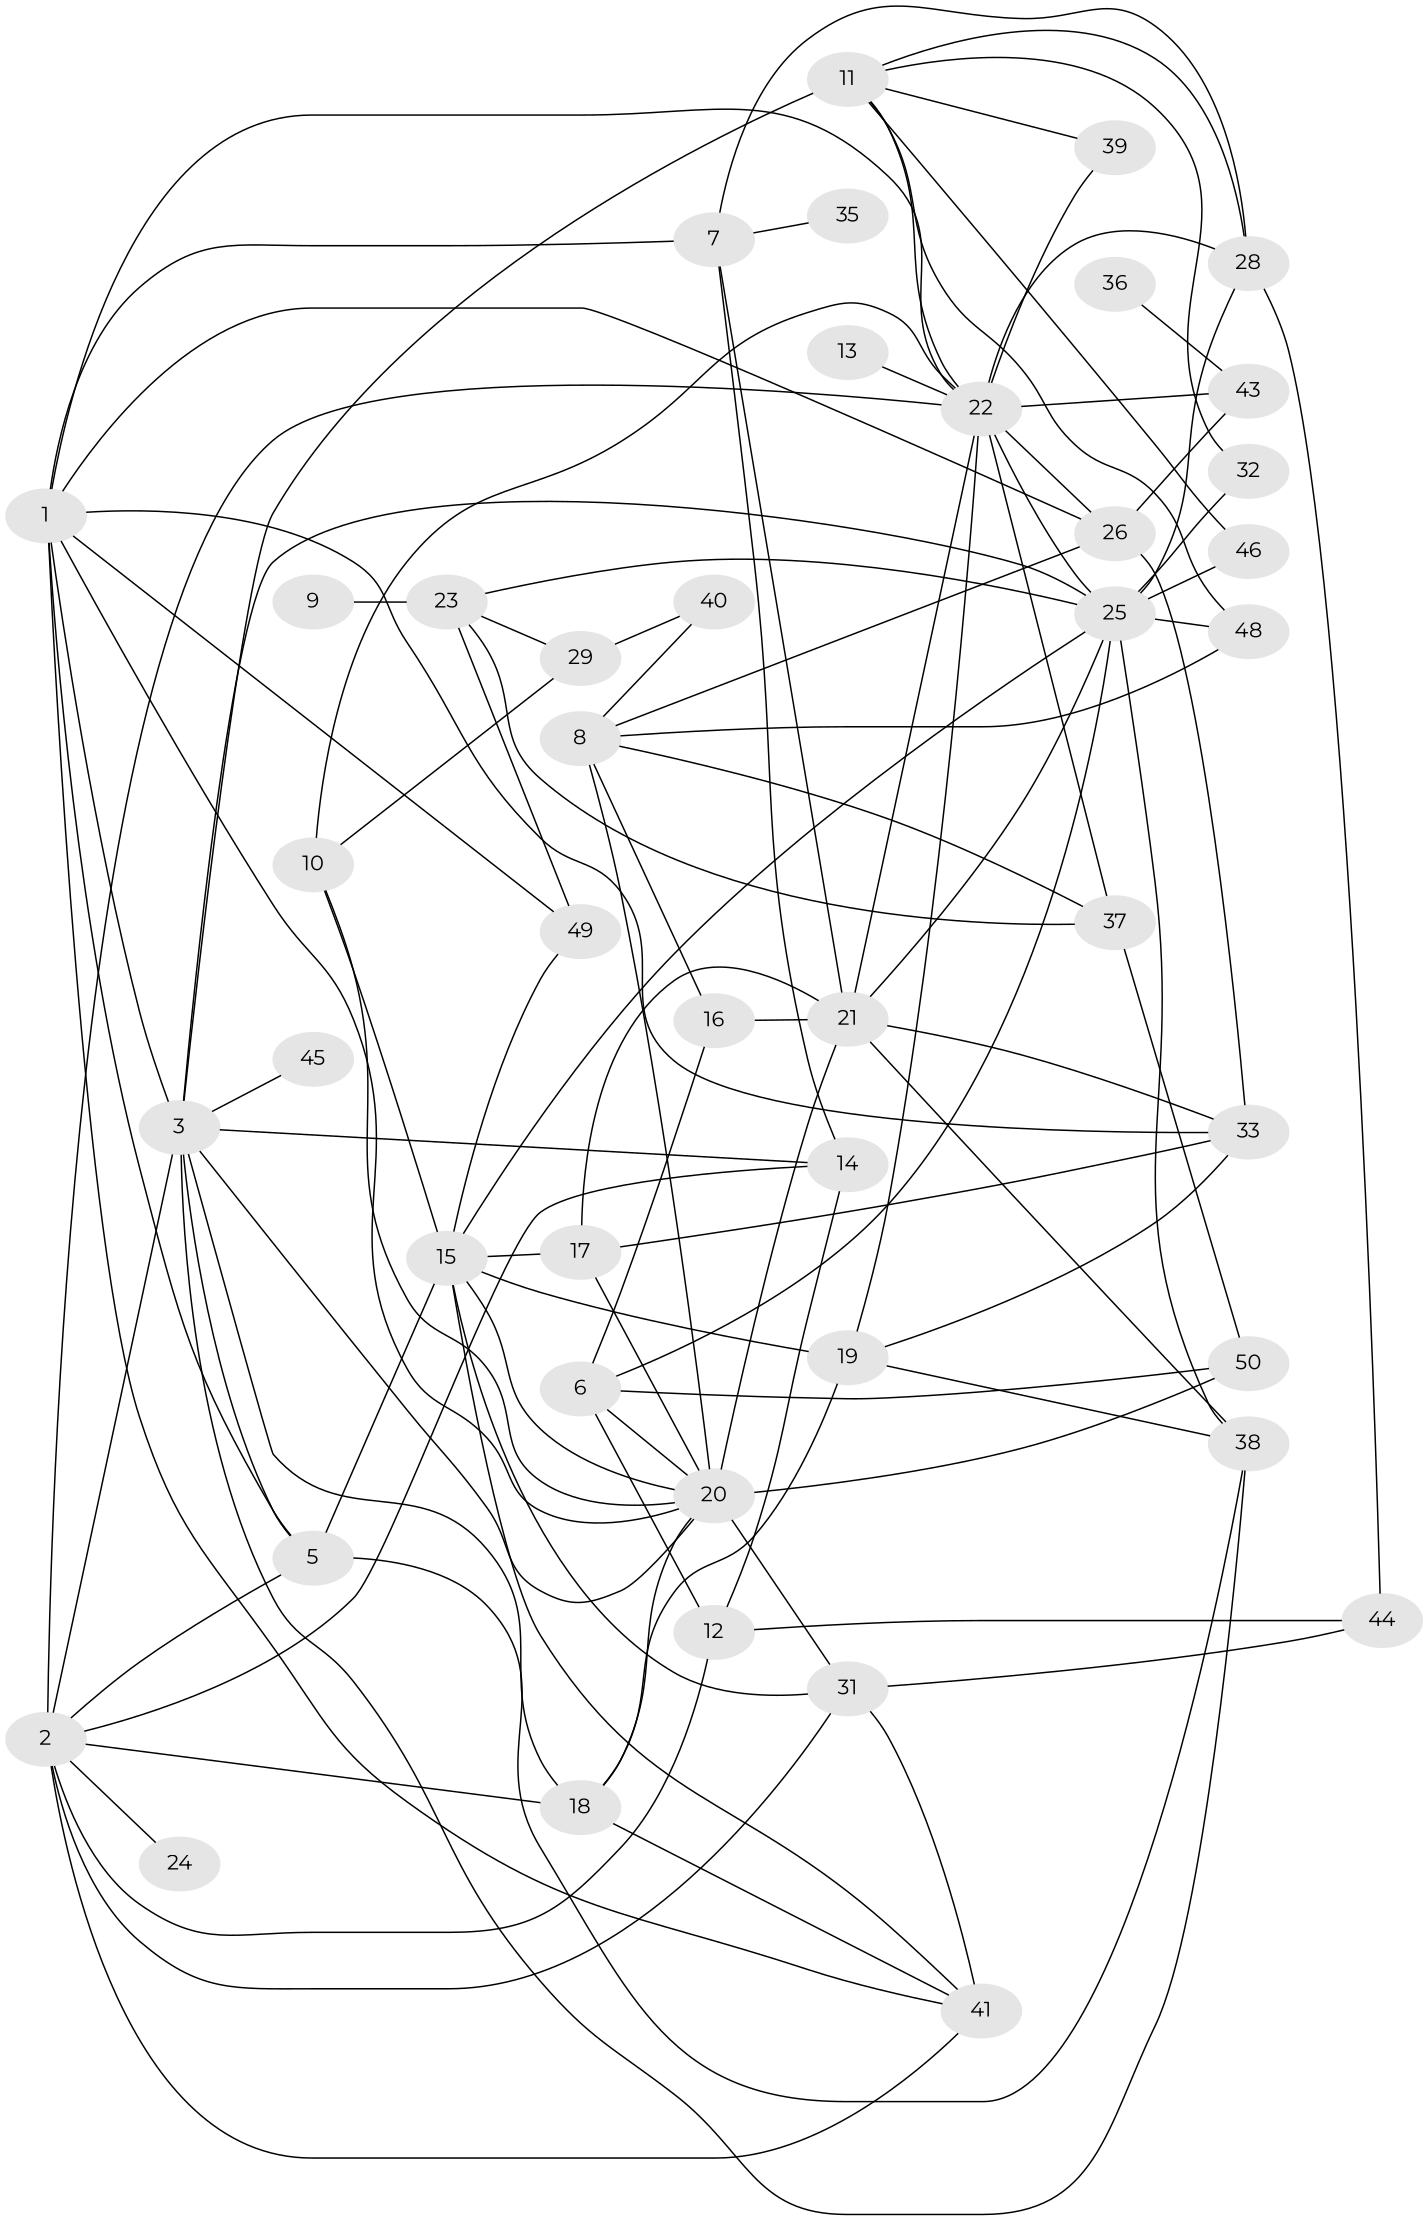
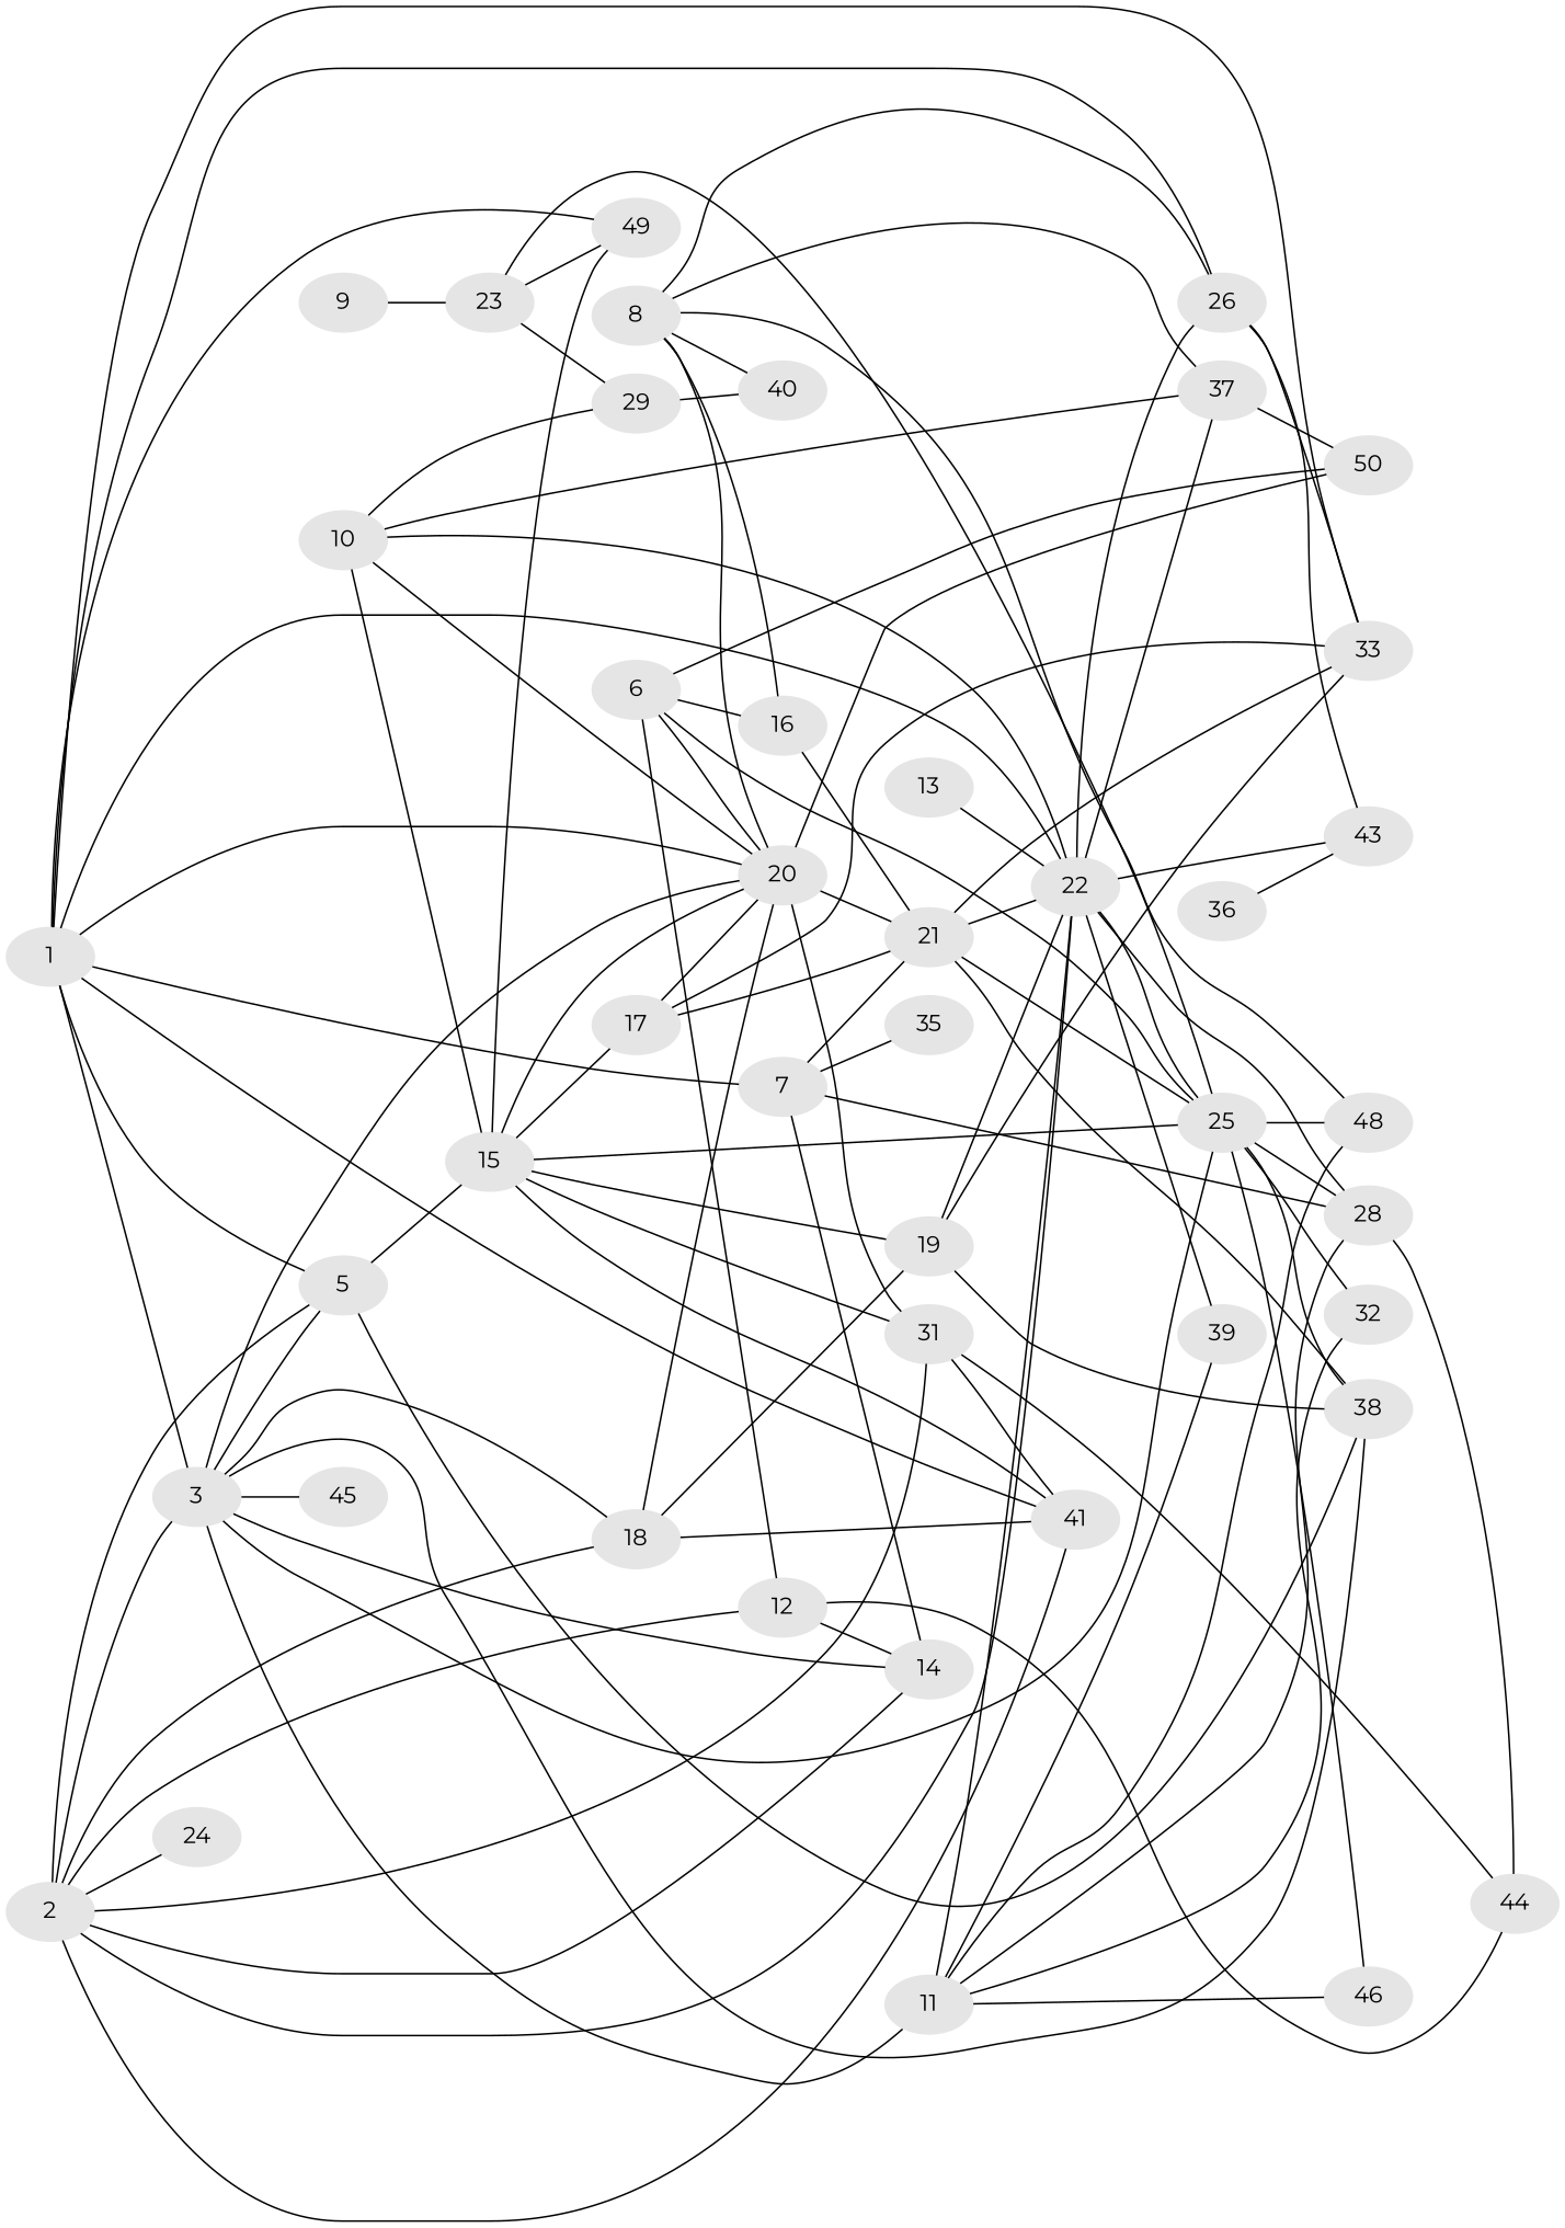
  graph {
    fontname=Montserrat
    rankdir=LR
    node [color=gray90 fontname=Montserrat style=filled]
    edge [fontname=Montserrat weight=1.0]
    1
    3
    5
    7
    20
    22
    26
    33
    41
    49
    14
    18
    11
    25
    38
    45
    15
    21
    28
    35
    31
    50
    37
    39
    43
    2
    12
    24
    44
    19
    48
    32
    46
    17
    6
    16
    8
    40
    9
    23
    29
    10
    13
    36
    1 -- 3
    1 -- 5
    1 -- 7 [weight=2.0]
    1 -- 20
    1 -- 22
    1 -- 26
    1 -- 33
    1 -- 41
    1 -- 49
    3 -- 5
    3 -- 20
    3 -- 14 [weight=2.0]
    3 -- 18
    3 -- 11
    3 -- 25 [weight=2.0]
    3 -- 38
    3 -- 45
    5 -- 38
    5 -- 15 [weight=2.0]
    7 -- 14
    7 -- 21
    7 -- 28
    7 -- 35
    20 -- 21
    20 -- 31
    20 -- 50
    22 -- 26
    22 -- 25 [weight=2.0]
    22 -- 28
    22 -- 37
    22 -- 39
    22 -- 43
    26 -- 33
    26 -- 43
    18 -- 20
    18 -- 41
    18 -- 19
    11 -- 22 [weight=2.0]
    11 -- 28
    11 -- 39
    11 -- 48
    11 -- 32
    11 -- 46
    25 -- 38
    25 -- 28 [weight=2.0]
    25 -- 48
    25 -- 32
    25 -- 46
    15 -- 20
    15 -- 41
    15 -- 49
    15 -- 25 [weight=2.0]
    15 -- 31
    15 -- 19
    15 -- 17 [weight=2.0]
    21 -- 22
    21 -- 33
    21 -- 25
    21 -- 38
    28 -- 44
    31 -- 41
    31 -- 44
    37 -- 50
    2 -- 3
    2 -- 5
    2 -- 22
    2 -- 41 [weight=2.0]
    2 -- 14 [weight=2.0]
    2 -- 18
    2 -- 31
    2 -- 12
    2 -- 24
    12 -- 14 [weight=2.0]
    12 -- 44
    19 -- 22
    19 -- 33
    19 -- 38
    17 -- 20
    17 -- 33
    17 -- 21
    6 -- 20
    6 -- 25
    6 -- 50
    6 -- 12 [weight=2.0]
    6 -- 16
    16 -- 21 [weight=2.0]
    8 -- 20
    8 -- 26
    8 -- 37
    8 -- 48
    8 -- 16
    8 -- 40
    9 -- 23
    23 -- 49
    23 -- 25
    23 -- 29
    29 -- 40
    10 -- 20
    10 -- 22
    10 -- 15
-   23 -- 37
+   10 -- 37
    10 -- 29
    13 -- 22
    36 -- 43
  }
